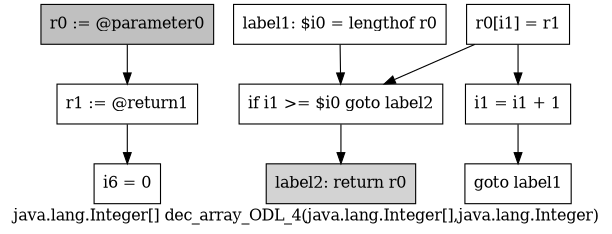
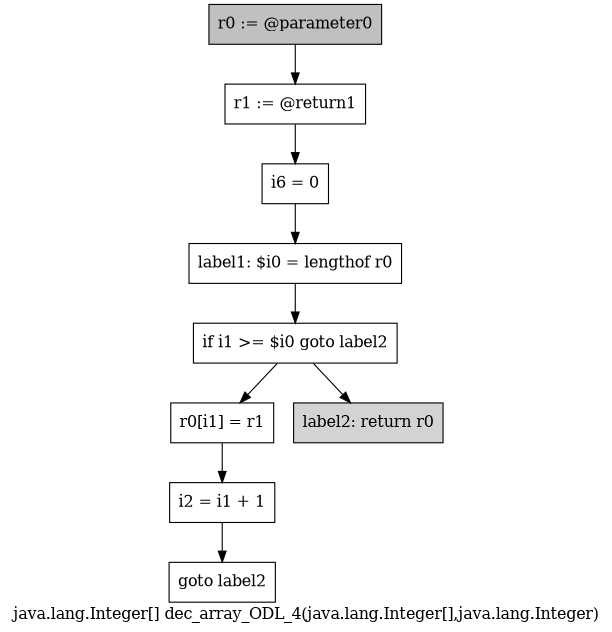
  digraph {
    label="java.lang.Integer[] dec_array_ODL_4(java.lang.Integer[],java.lang.Integer)"
    node [shape=box]
    n1 [fillcolor=gray label="r0 := @parameter0" style=filled]
    n2 [label="r1 := @return1"]
    n3 [label="i6 = 0"]
    n4 [label="label1: $i0 = lengthof r0"]
    n5 [label="if i1 >= $i0 goto label2"]
    n6 [label="r0[i1] = r1"]
    n7 [fillcolor=lightgray label="label2: return r0" style=filled]
-   n8 [label="i1 = i1 + 1"]
-   n9 [label="goto label1"]
+   n8 [label="i2 = i1 + 1"]
+   n9 [label="goto label2"]
    n1 -> n2
    n2 -> n3
+   n3 -> n4
    n4 -> n5
-   n6 -> n5
+   n5 -> n6
    n5 -> n7
    n6 -> n8
    n8 -> n9
  }
